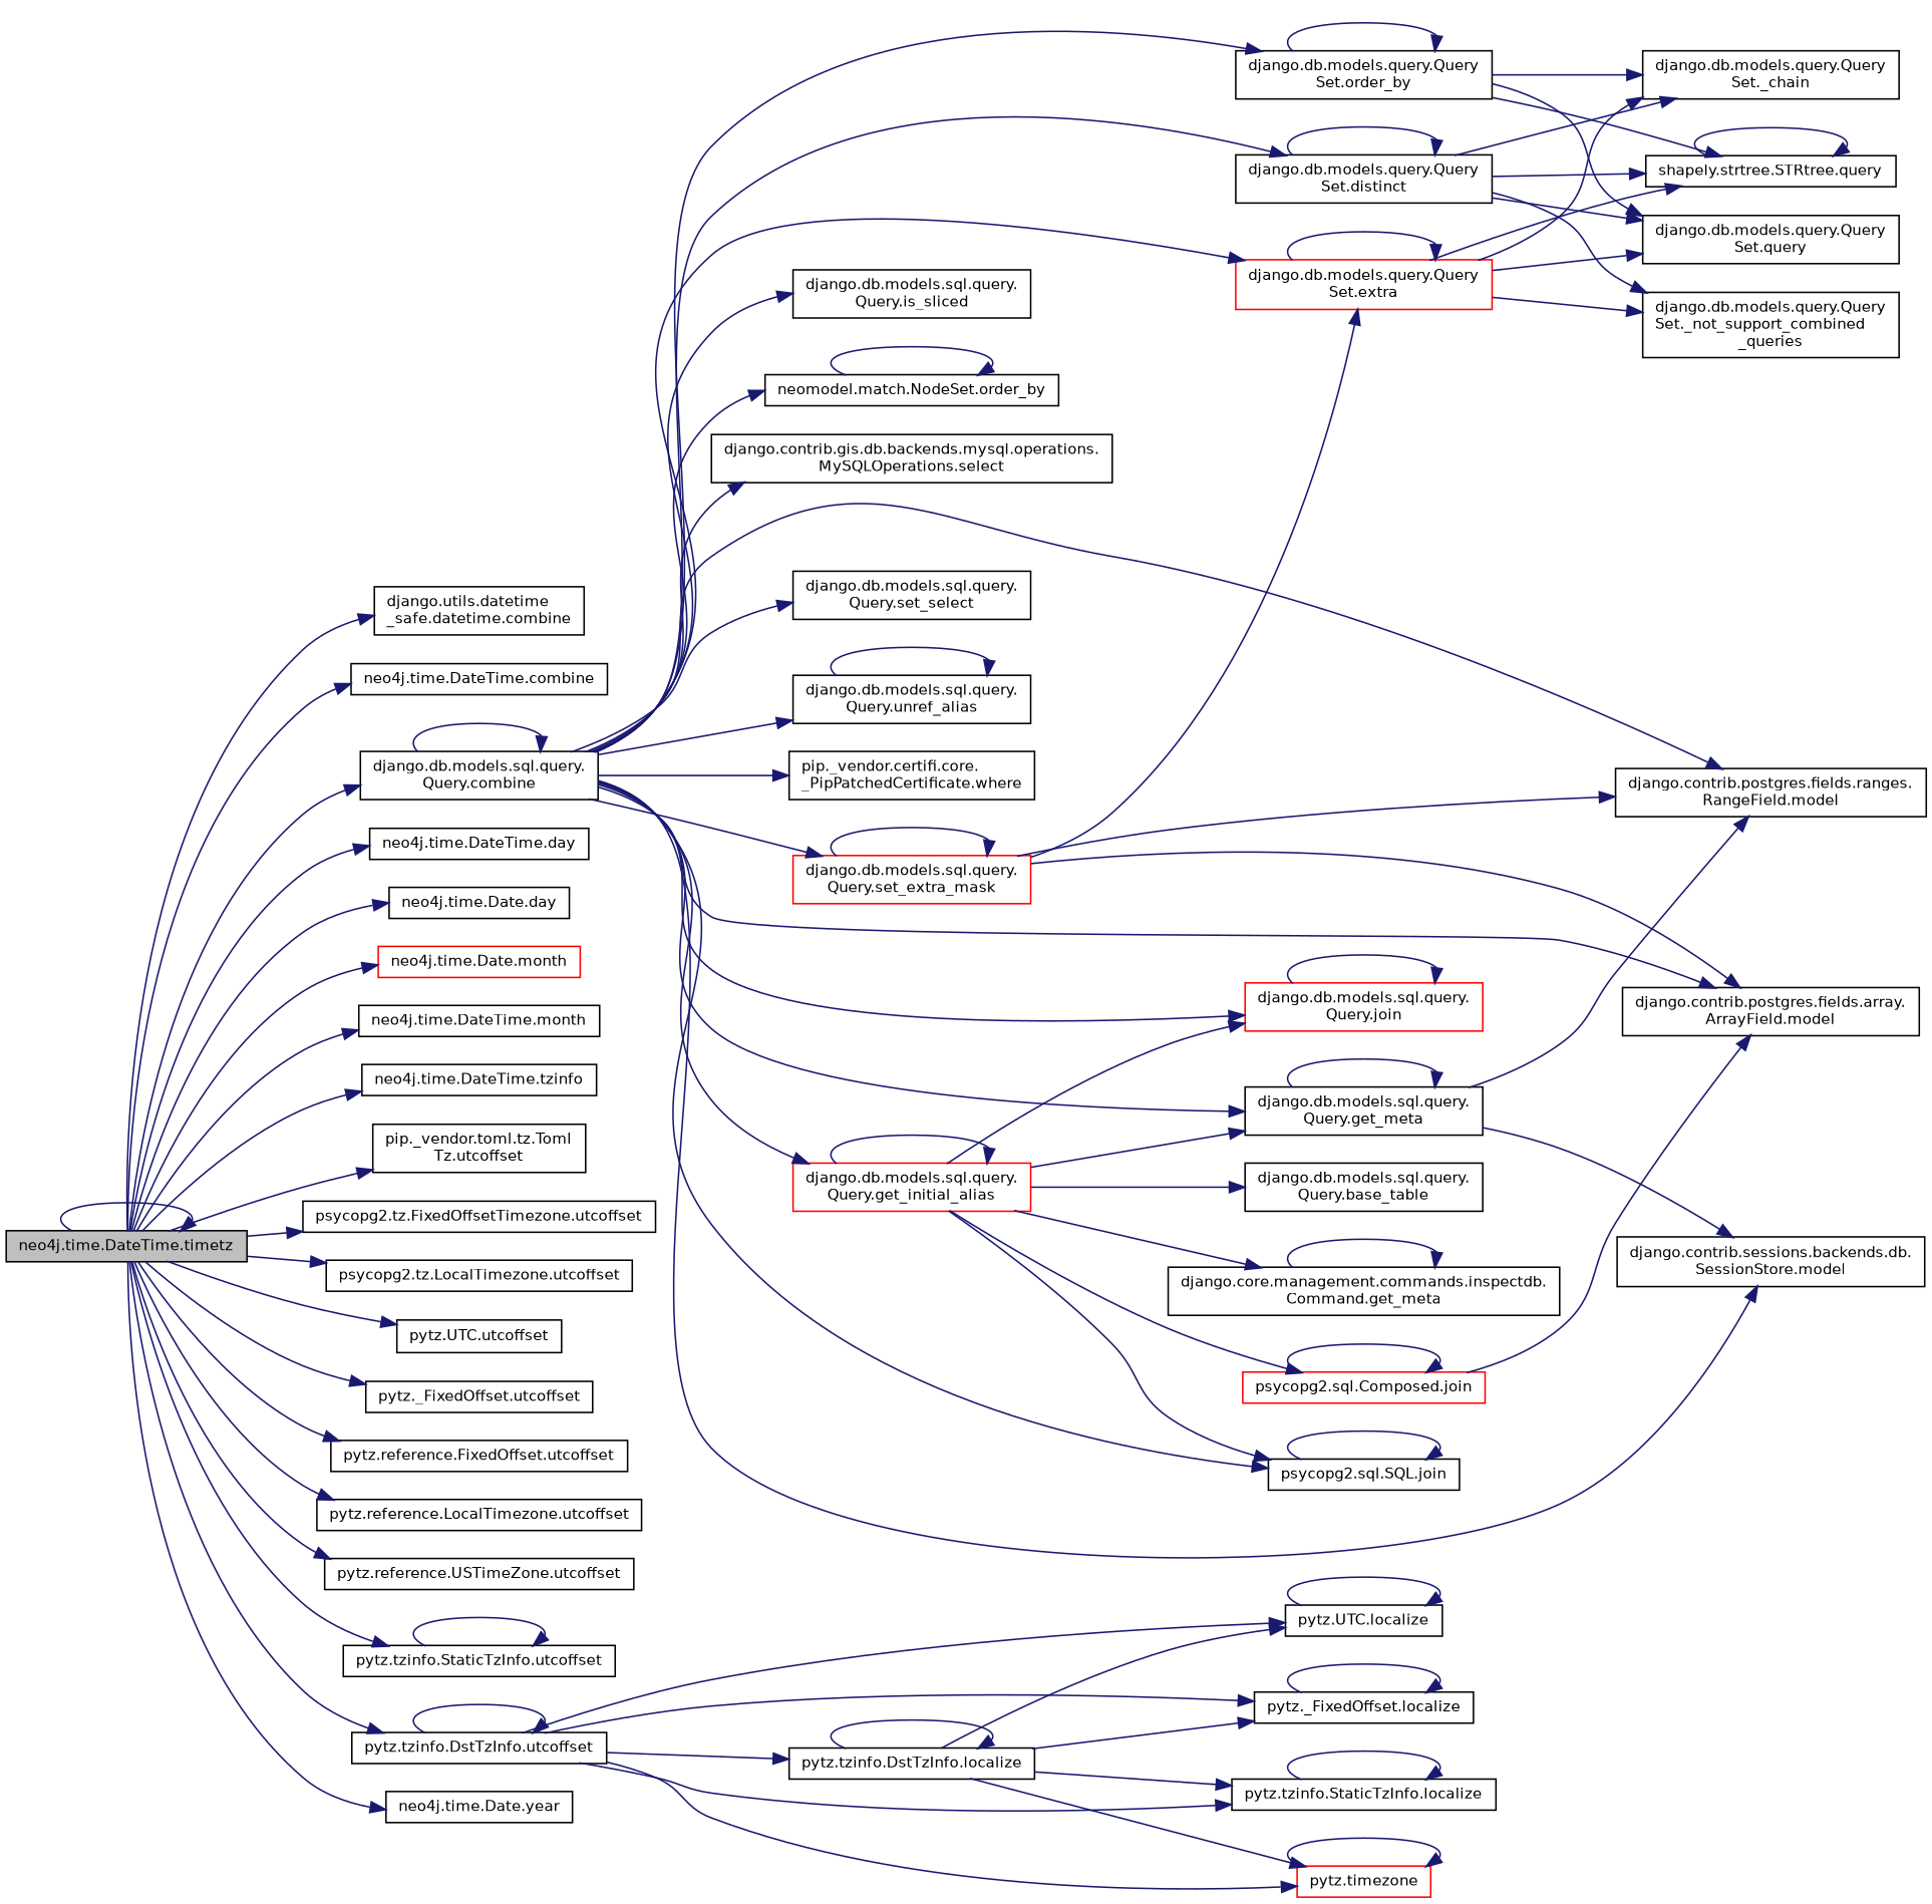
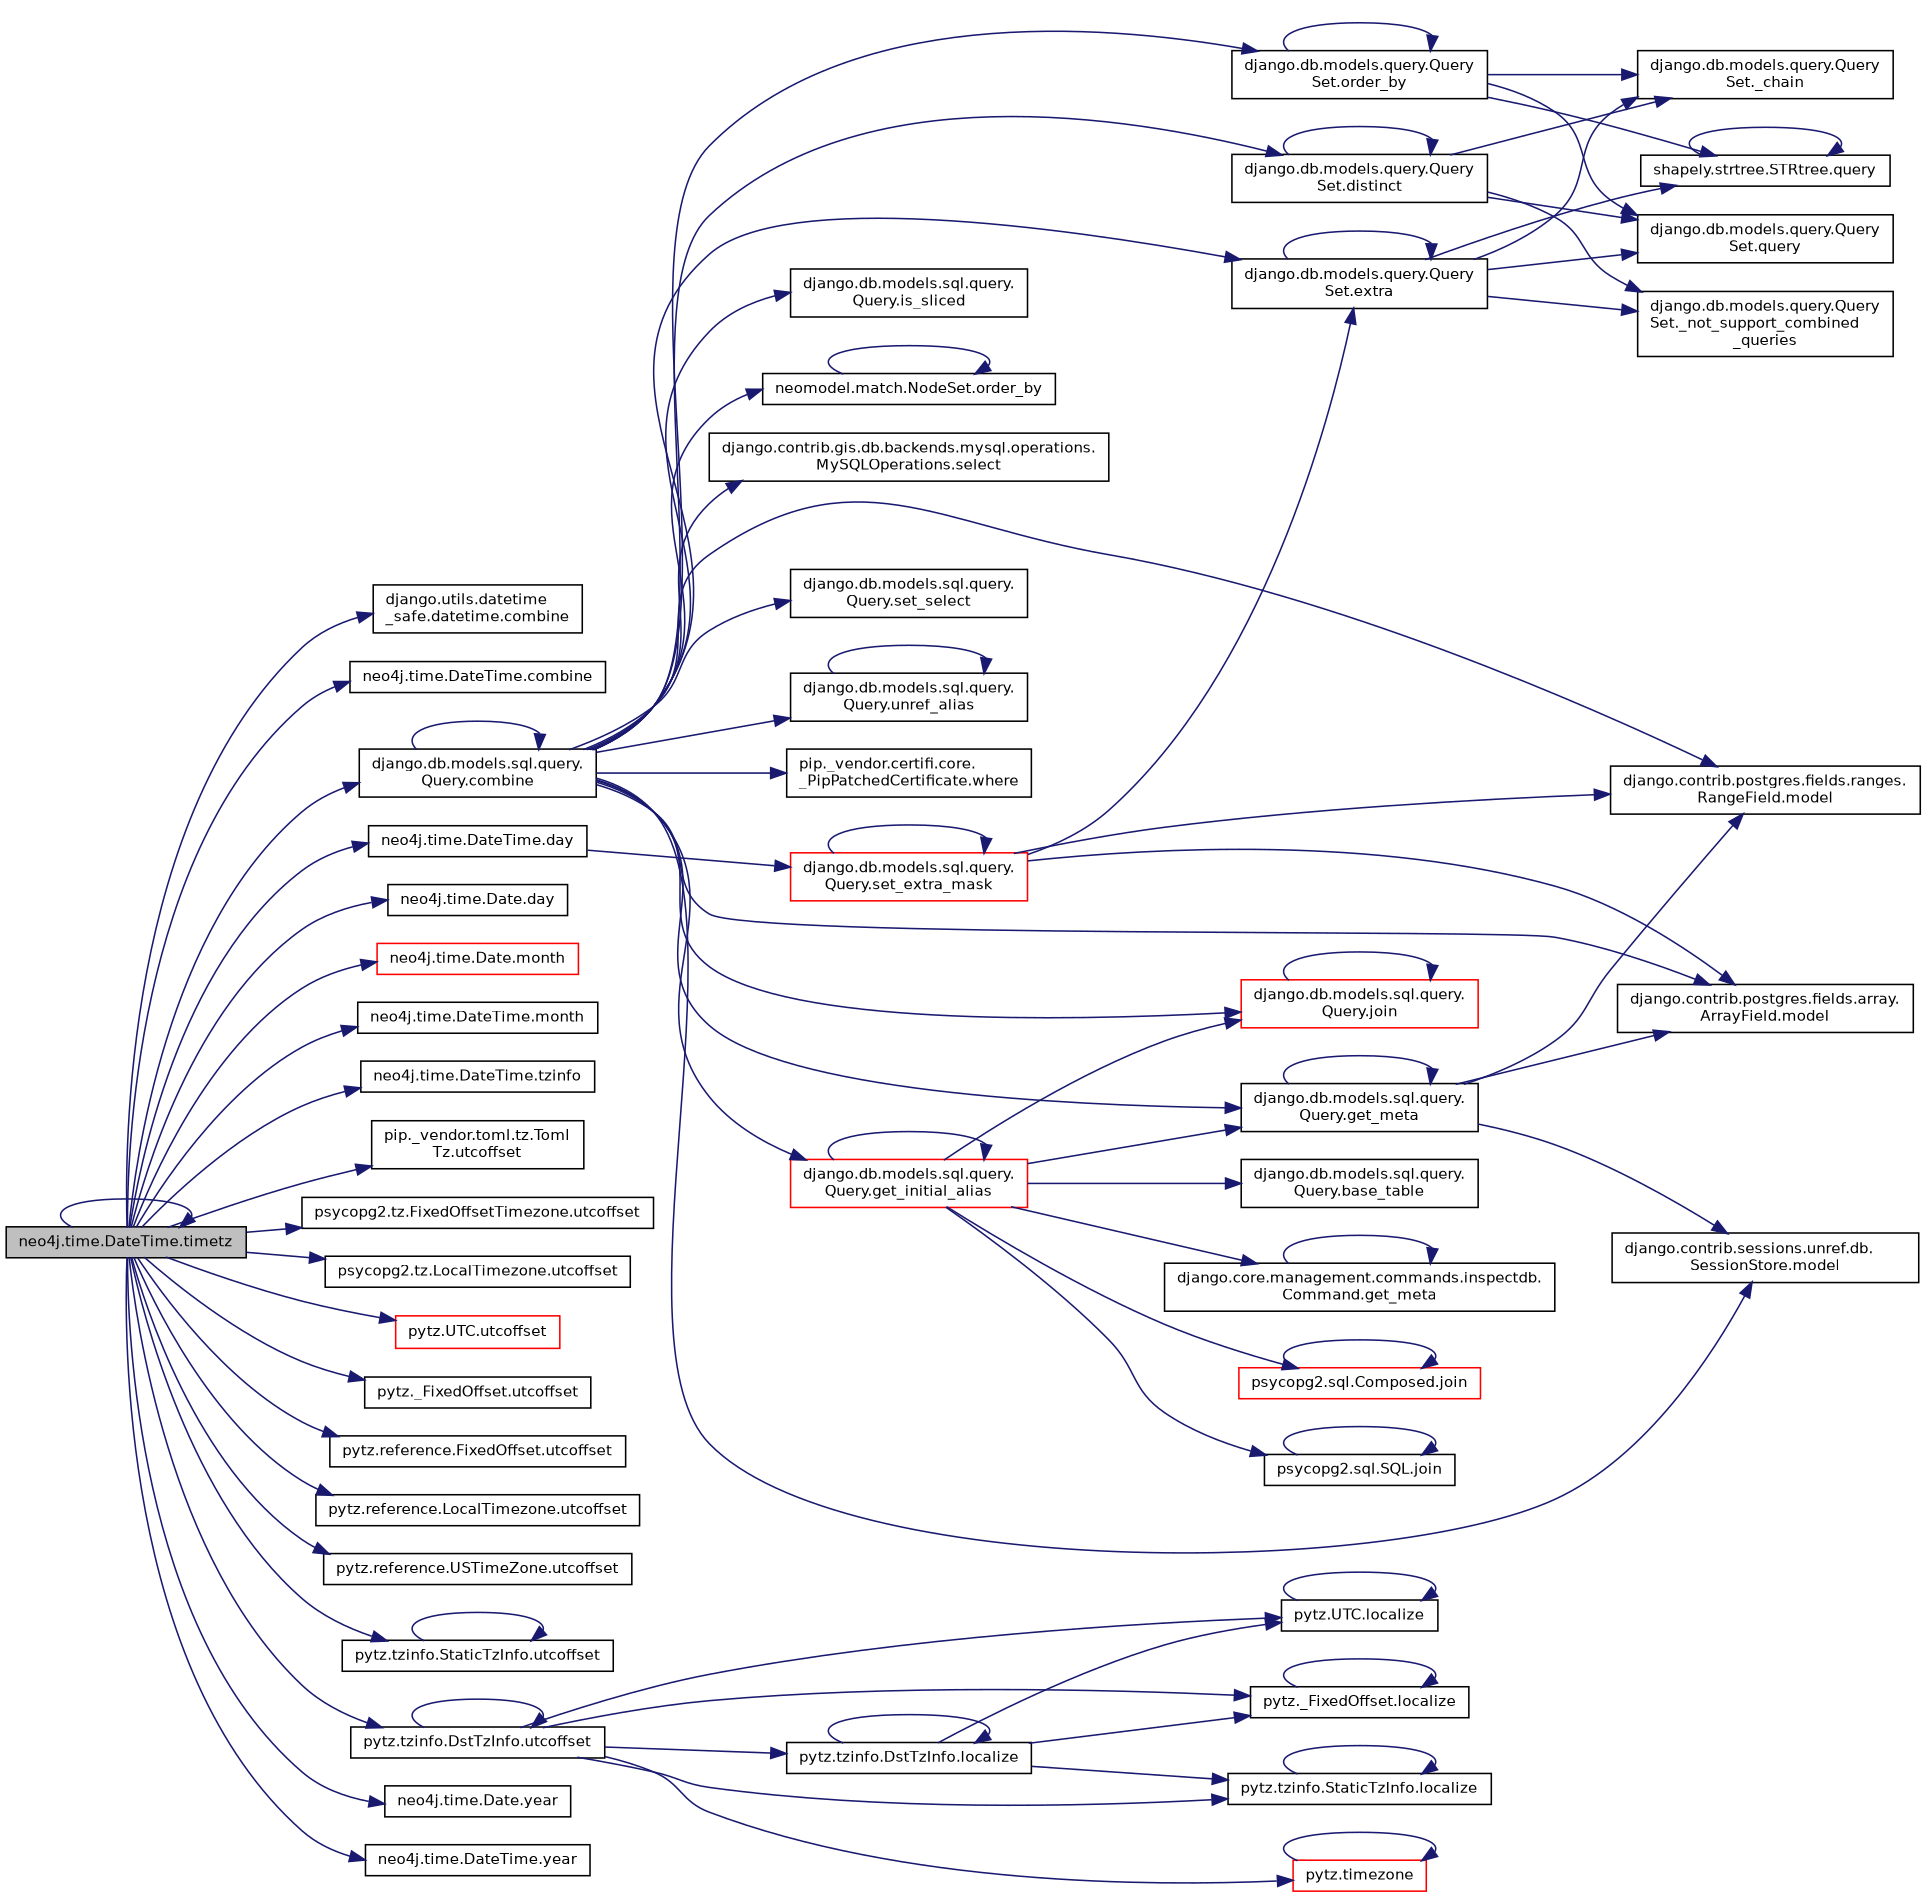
  digraph {
    rankdir=LR
    node [color=black fillcolor=white fontname=Helvetica fontsize=10 shape=record style=filled]
    edge [color=midnightblue fontname=Helvetica fontsize=10 labelfontname=Helvetica labelfontsize=10 style=solid]
    n1 [fillcolor=grey75 fontcolor=black height=0.2 label="neo4j.time.DateTime.timetz" width=0.4]
    n2 [height=0.2 label="django.utils.datetime\l_safe.datetime.combine" width=0.4]
    n3 [height=0.2 label="neo4j.time.DateTime.combine" width=0.4]
    n4 [height=0.2 label="django.db.models.sql.query.\lQuery.combine" width=0.4]
    n5 [height=0.2 label="neo4j.time.Date.day" width=0.4]
    n6 [height=0.2 label="neo4j.time.DateTime.day" width=0.4]
    n7 [color=red height=0.2 label="neo4j.time.Date.month" width=0.4]
    n8 [height=0.2 label="neo4j.time.DateTime.month" width=0.4]
    n9 [height=0.2 label="neo4j.time.DateTime.tzinfo" width=0.4]
    n10 [height=0.2 label="pip._vendor.toml.tz.Toml\lTz.utcoffset" width=0.4]
    n11 [height=0.2 label="psycopg2.tz.FixedOffsetTimezone.utcoffset" width=0.4]
    n12 [height=0.2 label="psycopg2.tz.LocalTimezone.utcoffset" width=0.4]
-   n13 [height=0.2 label="pytz.UTC.utcoffset" width=0.4]
+   n13 [color=red height=0.2 label="pytz.UTC.utcoffset" width=0.4]
    n14 [height=0.2 label="pytz._FixedOffset.utcoffset" width=0.4]
    n15 [height=0.2 label="pytz.reference.FixedOffset.utcoffset" width=0.4]
    n16 [height=0.2 label="pytz.reference.LocalTimezone.utcoffset" width=0.4]
    n17 [height=0.2 label="pytz.reference.USTimeZone.utcoffset" width=0.4]
    n18 [height=0.2 label="pytz.tzinfo.StaticTzInfo.utcoffset" width=0.4]
    n19 [height=0.2 label="pytz.tzinfo.DstTzInfo.utcoffset" width=0.4]
    n20 [height=0.2 label="neo4j.time.Date.year" width=0.4]
+   n21 [height=0.2 label="neo4j.time.DateTime.year" width=0.4]
    n22 [height=0.2 label="django.db.models.query.Query\lSet.distinct" width=0.4]
-   n23 [color=red height=0.2 label="django.db.models.query.Query\lSet.extra" width=0.4]
+   n23 [height=0.2 label="django.db.models.query.Query\lSet.extra" width=0.4]
    n24 [color=red height=0.2 label="django.db.models.sql.query.\lQuery.get_initial_alias" width=0.4]
    n25 [height=0.2 label="django.contrib.postgres.fields.array.\lArrayField.model" width=0.4]
    n26 [height=0.2 label="django.contrib.postgres.fields.ranges.\lRangeField.model" width=0.4]
-   n27 [height=0.2 label="django.contrib.sessions.backends.db.\lSessionStore.model" width=0.4]
+   n27 [height=0.2 label="django.contrib.sessions.unref.db.\lSessionStore.model" width=0.4]
    n28 [color=red height=0.2 label="django.db.models.sql.query.\lQuery.join" width=0.4]
    n29 [height=0.2 label="psycopg2.sql.SQL.join" width=0.4]
    n30 [height=0.2 label="django.db.models.sql.query.\lQuery.is_sliced" width=0.4]
    n31 [height=0.2 label="django.db.models.query.Query\lSet.order_by" width=0.4]
    n32 [height=0.2 label="neomodel.match.NodeSet.order_by" width=0.4]
    n33 [height=0.2 label="django.contrib.gis.db.backends.mysql.operations.\lMySQLOperations.select" width=0.4]
    n34 [color=red height=0.2 label="django.db.models.sql.query.\lQuery.set_extra_mask" width=0.4]
    n35 [height=0.2 label="django.db.models.sql.query.\lQuery.set_select" width=0.4]
    n36 [height=0.2 label="django.db.models.sql.query.\lQuery.unref_alias" width=0.4]
    n37 [height=0.2 label="pip._vendor.certifi.core.\l_PipPatchedCertificate.where" width=0.4]
    n38 [height=0.2 label="django.db.models.sql.query.\lQuery.get_meta" width=0.4]
    n39 [height=0.2 label="pytz.UTC.localize" width=0.4]
    n40 [height=0.2 label="pytz._FixedOffset.localize" width=0.4]
    n41 [height=0.2 label="pytz.tzinfo.StaticTzInfo.localize" width=0.4]
    n42 [height=0.2 label="pytz.tzinfo.DstTzInfo.localize" width=0.4]
    n43 [color=red height=0.2 label="pytz.timezone" width=0.4]
    n44 [height=0.2 label="django.db.models.query.Query\lSet._chain" width=0.4]
    n45 [height=0.2 label="django.db.models.query.Query\lSet._not_support_combined\l_queries" width=0.4]
    n46 [height=0.2 label="django.db.models.query.Query\lSet.query" width=0.4]
    n47 [height=0.2 label="shapely.strtree.STRtree.query" width=0.4]
    n48 [color=red height=0.2 label="psycopg2.sql.Composed.join" width=0.4]
    n49 [height=0.2 label="django.db.models.sql.query.\lQuery.base_table" width=0.4]
    n50 [height=0.2 label="django.core.management.commands.inspectdb.\lCommand.get_meta" width=0.4]
    n1 -> n1
    n1 -> n2
    n1 -> n3
    n1 -> n4
    n1 -> n5
    n1 -> n6
    n1 -> n7
    n1 -> n8
    n1 -> n9
    n1 -> n10
    n1 -> n11
    n1 -> n12
    n1 -> n13
    n1 -> n14
    n1 -> n15
    n1 -> n16
    n1 -> n17
    n1 -> n18
    n1 -> n19
    n1 -> n20
+   n1 -> n21
    n4 -> n4
    n4 -> n22
    n4 -> n23
    n4 -> n24
    n4 -> n25
    n4 -> n26
    n4 -> n27
    n4 -> n28
-   n4 -> n29
    n4 -> n30
    n4 -> n31
    n4 -> n32
    n4 -> n33
-   n4 -> n34
+   n6 -> n34
    n4 -> n35
    n4 -> n36
    n4 -> n37
    n4 -> n38
    n18 -> n18
    n19 -> n19
    n19 -> n39
    n19 -> n40
    n19 -> n41
    n19 -> n42
    n19 -> n43
    n22 -> n22
    n22 -> n44
    n22 -> n45
    n22 -> n46
-   n22 -> n47
    n23 -> n23
    n23 -> n44
    n23 -> n45
    n23 -> n46
    n23 -> n47
    n24 -> n24
    n24 -> n28
    n24 -> n29
    n24 -> n38
    n24 -> n48
    n24 -> n49
    n24 -> n50
    n28 -> n28
    n29 -> n29
    n31 -> n31
    n31 -> n44
    n31 -> n46
    n31 -> n47
    n32 -> n32
    n34 -> n23
    n34 -> n25
    n34 -> n26
    n34 -> n34
    n36 -> n36
-   n48 -> n25
+   n38 -> n25
    n38 -> n26
    n38 -> n27
    n38 -> n38
    n39 -> n39
    n40 -> n40
    n41 -> n41
    n42 -> n39
    n42 -> n40
    n42 -> n41
    n42 -> n42
-   n42 -> n43
    n43 -> n43
    n47 -> n47
    n48 -> n48
    n50 -> n50
  }
